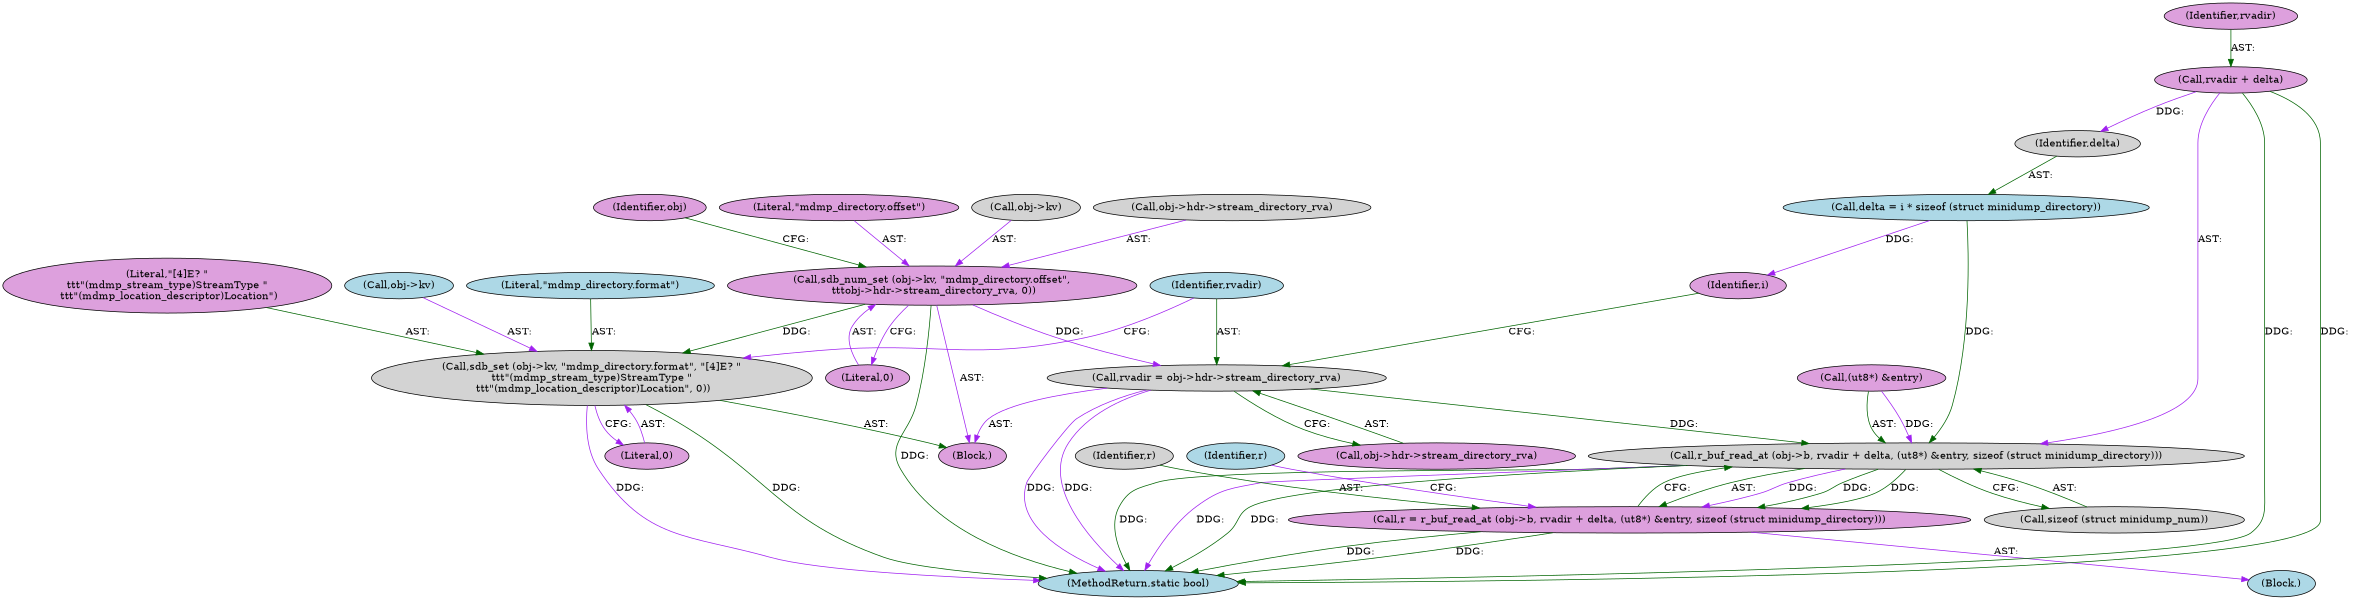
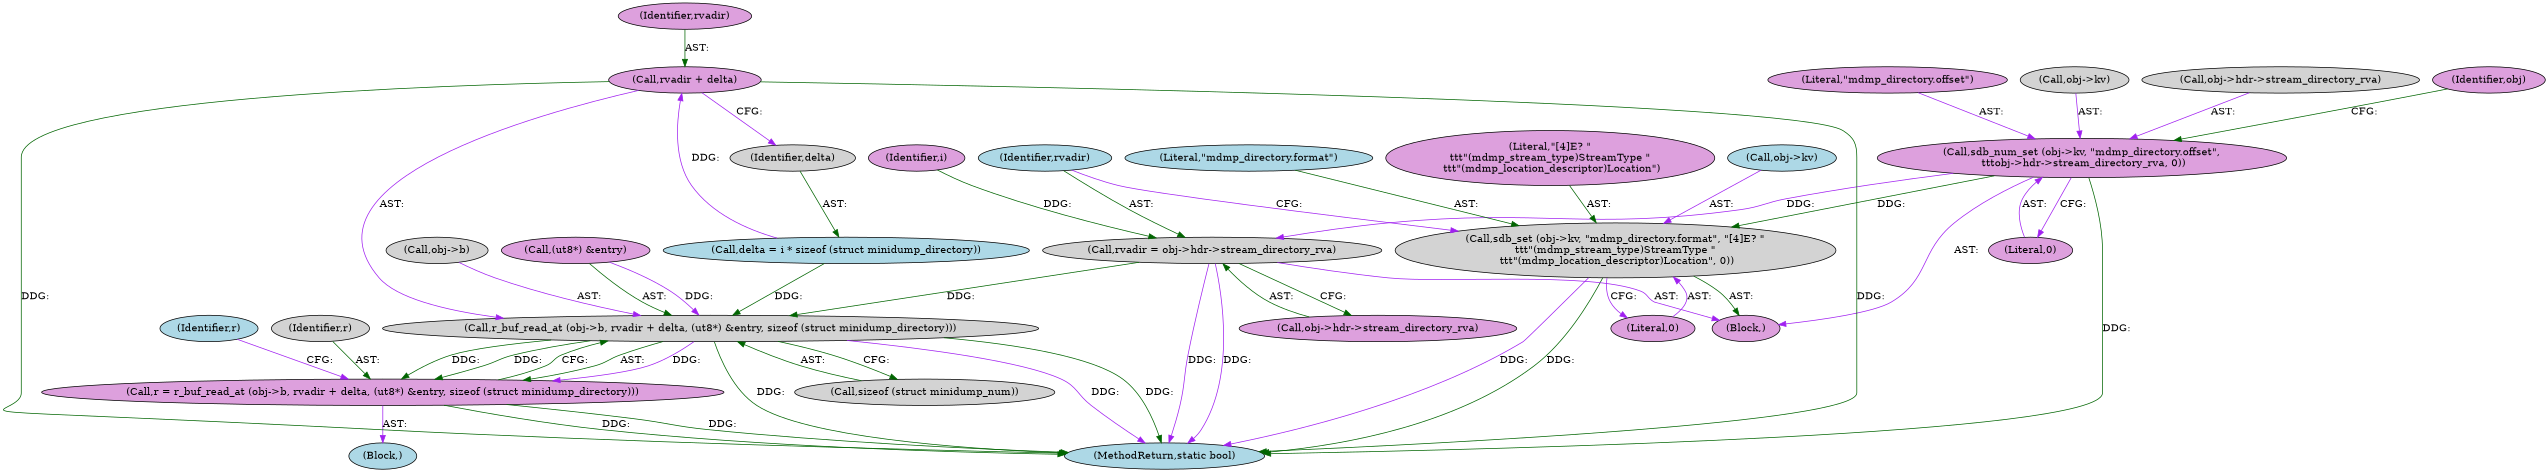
  digraph {
    node [fillcolor=plum style=filled]
    edge [color=darkgreen]
    n1 [label="(Call,sdb_num_set (obj->kv, \"mdmp_directory.offset\",\n \t\t\tobj->hdr->stream_directory_rva, 0))"]
    n2 [fillcolor=lightgrey label="(Call,sdb_set (obj->kv, \"mdmp_directory.format\", \"[4]E? \"\n\t\t\t\"(mdmp_stream_type)StreamType \"\n \t\t\t\"(mdmp_location_descriptor)Location\", 0))"]
    n3 [fillcolor=lightgrey label="(Call,rvadir = obj->hdr->stream_directory_rva)"]
    n4 [label="(Block,)"]
    n5 [fillcolor=lightblue label="(MethodReturn,static bool)"]
    n6 [label="(Literal,0)"]
    n7 [label="(Literal,0)"]
    n8 [fillcolor=lightgrey label="(Call,r_buf_read_at (obj->b, rvadir + delta, (ut8*) &entry, sizeof (struct minidump_directory)))"]
    n9 [label="(Call,obj->hdr->stream_directory_rva)"]
    n10 [label="(Call,r = r_buf_read_at (obj->b, rvadir + delta, (ut8*) &entry, sizeof (struct minidump_directory)))"]
    n11 [fillcolor=lightgrey label="(Call,sizeof (struct minidump_num))"]
    n12 [label="(Call,rvadir + delta)"]
    n13 [fillcolor=lightgrey label="(Identifier,delta)"]
    n14 [fillcolor=lightblue label="(Block,)"]
    n15 [fillcolor=lightblue label="(Call,delta = i * sizeof (struct minidump_directory))"]
    n16 [fillcolor=lightblue label="(Literal,\"mdmp_directory.format\")"]
    n17 [label="(Literal,\"mdmp_directory.offset\")"]
    n18 [fillcolor=lightblue label="(Identifier,rvadir)"]
    n19 [fillcolor=lightgrey label="(Identifier,r)"]
    n20 [fillcolor=lightgrey label="(Call,obj->kv)"]
    n21 [fillcolor=lightblue label="(Identifier,r)"]
    n22 [label="(Literal,\"[4]E? \"\n\t\t\t\"(mdmp_stream_type)StreamType \"\n \t\t\t\"(mdmp_location_descriptor)Location\")"]
    n23 [fillcolor=lightblue label="(Call,obj->kv)"]
    n24 [fillcolor=lightgrey label="(Call,obj->hdr->stream_directory_rva)"]
    n25 [label="(Identifier,obj)"]
+   n26 [fillcolor=lightgrey label="(Call,obj->b)"]
    n27 [label="(Identifier,rvadir)"]
    n28 [label="(Call,(ut8*) &entry)"]
    n29 [label="(Identifier,i)"]
    n1 -> n2 [label="DDG: "]
    n1 -> n3 [color=purple label="DDG: "]
    n1 -> n4 [color=purple label="AST: "]
    n1 -> n5 [label="DDG: "]
    n1 -> n6 [color=purple label="CFG: "]
    n2 -> n4 [label="AST: "]
    n2 -> n5 [color=purple label="DDG: "]
    n2 -> n5 [label="DDG: "]
    n2 -> n7 [color=purple label="CFG: "]
    n3 -> n4 [color=purple label="AST: "]
    n3 -> n5 [color=purple label="DDG: "]
    n3 -> n5 [color=purple label="DDG: "]
    n3 -> n8 [label="DDG: "]
    n3 -> n9 [label="CFG: "]
    n6 -> n1 [color=purple label="AST: "]
    n7 -> n2 [color=purple label="AST: "]
    n8 -> n5 [label="DDG: "]
    n8 -> n5 [color=purple label="DDG: "]
    n8 -> n5 [label="DDG: "]
    n8 -> n10 [label="AST: "]
    n8 -> n10 [color=purple label="DDG: "]
    n8 -> n10 [label="DDG: "]
    n8 -> n10 [label="DDG: "]
    n8 -> n11 [label="CFG: "]
    n9 -> n3 [label="AST: "]
    n10 -> n5 [label="DDG: "]
    n10 -> n5 [label="DDG: "]
    n10 -> n8 [label="CFG: "]
    n10 -> n14 [color=purple label="AST: "]
    n11 -> n8 [label="AST: "]
    n12 -> n5 [label="DDG: "]
    n12 -> n5 [label="DDG: "]
    n12 -> n8 [color=purple label="AST: "]
-   n12 -> n13 [color=purple label="DDG: "]
+   n12 -> n13 [color=purple label="CFG: "]
    n13 -> n15 [label="AST: "]
    n15 -> n8 [label="DDG: "]
-   n15 -> n29 [color=purple label="DDG: "]
+   n15 -> n12 [color=purple label="DDG: "]
    n16 -> n2 [label="AST: "]
    n17 -> n1 [color=purple label="AST: "]
    n18 -> n2 [color=purple label="CFG: "]
    n18 -> n3 [label="AST: "]
    n19 -> n10 [label="AST: "]
    n20 -> n1 [color=purple label="AST: "]
    n21 -> n10 [color=purple label="CFG: "]
    n22 -> n2 [label="AST: "]
    n23 -> n2 [color=purple label="AST: "]
    n24 -> n1 [color=purple label="AST: "]
    n25 -> n1 [label="CFG: "]
+   n26 -> n8 [color=purple label="AST: "]
    n27 -> n12 [label="AST: "]
    n28 -> n8 [label="AST: "]
    n28 -> n8 [color=purple label="DDG: "]
-   n29 -> n3 [label="CFG: "]
+   n29 -> n3 [label="DDG: "]
  }
